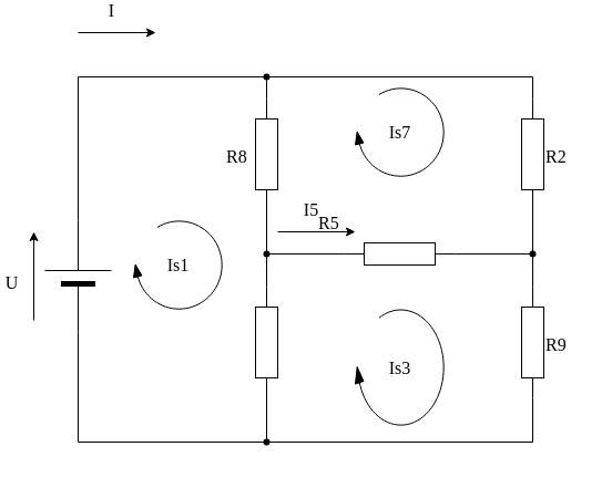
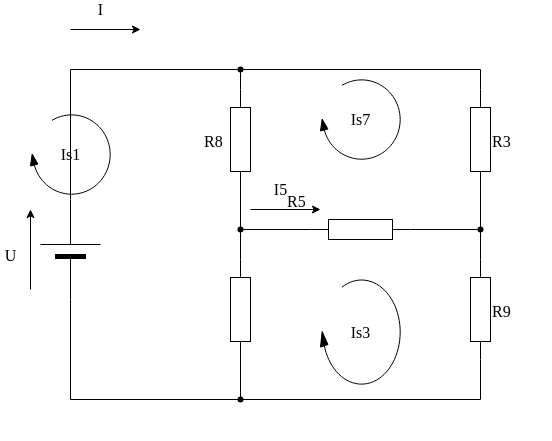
  <mxCell id="0" />
  <mxCell id="1" parent="0" />
  <mxCell id="2" style="edgeStyle=orthogonalEdgeStyle;rounded=0;orthogonalLoop=1;jettySize=auto;html=1;exitX=1;exitY=0.5;exitDx=0;exitDy=0;exitPerimeter=0;endArrow=none;endFill=0;" parent="1" source="4" target="32" edge="1"><mxGeometry relative="1" as="geometry"><Array as="points"><mxPoint x="70" y="60" /></Array></mxGeometry></mxCell>
  <mxCell id="3" style="edgeStyle=orthogonalEdgeStyle;rounded=0;orthogonalLoop=1;jettySize=auto;html=1;exitX=0;exitY=0.5;exitDx=0;exitDy=0;exitPerimeter=0;endArrow=none;endFill=0;" parent="1" source="4" target="33" edge="1"><mxGeometry relative="1" as="geometry"><Array as="points"><mxPoint x="70" y="390" /></Array></mxGeometry></mxCell>
  <mxCell id="4" value="" style="verticalLabelPosition=bottom;shadow=0;dashed=0;align=center;fillColor=#000000;html=1;verticalAlign=top;strokeWidth=1;shape=mxgraph.electrical.miscellaneous.monocell_battery;rounded=1;comic=0;labelBackgroundColor=none;fontFamily=Verdana;fontSize=12;rotation=-90;" parent="1" vertex="1"><mxGeometry x="20" y="210" width="100" height="60" as="geometry" /></mxCell>
  <mxCell id="5" style="edgeStyle=orthogonalEdgeStyle;rounded=0;html=1;entryX=0;entryY=0.5;entryPerimeter=0;labelBackgroundColor=none;startArrow=none;startFill=0;startSize=5;endArrow=none;endFill=0;endSize=5;jettySize=auto;orthogonalLoop=1;strokeWidth=1;fontFamily=Verdana;fontSize=12;" parent="1" source="30" target="19" edge="1"><mxGeometry relative="1" as="geometry"><mxPoint x="760" y="230" as="sourcePoint" /></mxGeometry></mxCell>
  <mxCell id="6" style="edgeStyle=orthogonalEdgeStyle;rounded=0;orthogonalLoop=1;jettySize=auto;html=1;exitX=0;exitY=0.5;exitDx=0;exitDy=0;exitPerimeter=0;endArrow=none;endFill=0;" parent="1" source="8" target="30" edge="1"><mxGeometry relative="1" as="geometry" /></mxCell>
  <mxCell id="7" style="edgeStyle=orthogonalEdgeStyle;rounded=0;orthogonalLoop=1;jettySize=auto;html=1;exitX=1;exitY=0.5;exitDx=0;exitDy=0;exitPerimeter=0;endArrow=none;endFill=0;" parent="1" source="8" target="32" edge="1"><mxGeometry relative="1" as="geometry" /></mxCell>
  <mxCell id="8" value="" style="verticalLabelPosition=bottom;shadow=0;dashed=0;align=center;html=1;verticalAlign=top;strokeWidth=1;shape=mxgraph.electrical.resistors.resistor_1;rounded=1;comic=0;labelBackgroundColor=none;fontFamily=Verdana;fontSize=12;rotation=-90;" parent="1" vertex="1"><mxGeometry x="190" y="120" width="100" height="20" as="geometry" /></mxCell>
  <mxCell id="9" style="edgeStyle=orthogonalEdgeStyle;rounded=0;orthogonalLoop=1;jettySize=auto;html=1;exitX=0;exitY=0.5;exitDx=0;exitDy=0;exitPerimeter=0;endArrow=none;endFill=0;" parent="1" source="11" target="31" edge="1"><mxGeometry relative="1" as="geometry" /></mxCell>
  <mxCell id="10" style="edgeStyle=orthogonalEdgeStyle;rounded=0;orthogonalLoop=1;jettySize=auto;html=1;exitX=1;exitY=0.5;exitDx=0;exitDy=0;exitPerimeter=0;endArrow=none;endFill=0;" parent="1" source="11" target="32" edge="1"><mxGeometry relative="1" as="geometry" /></mxCell>
  <mxCell id="11" value="" style="verticalLabelPosition=bottom;shadow=0;dashed=0;align=center;html=1;verticalAlign=top;strokeWidth=1;shape=mxgraph.electrical.resistors.resistor_1;rounded=1;comic=0;labelBackgroundColor=none;fontFamily=Verdana;fontSize=12;rotation=-90;" parent="1" vertex="1"><mxGeometry x="430" y="120" width="100" height="20" as="geometry" /></mxCell>
  <mxCell id="12" style="edgeStyle=orthogonalEdgeStyle;rounded=0;orthogonalLoop=1;jettySize=auto;html=1;exitX=1;exitY=0.5;exitDx=0;exitDy=0;exitPerimeter=0;endArrow=none;endFill=0;" parent="1" source="14" target="30" edge="1"><mxGeometry relative="1" as="geometry" /></mxCell>
  <mxCell id="13" style="edgeStyle=orthogonalEdgeStyle;rounded=0;orthogonalLoop=1;jettySize=auto;html=1;exitX=0;exitY=0.5;exitDx=0;exitDy=0;exitPerimeter=0;endArrow=none;endFill=0;" parent="1" source="14" target="33" edge="1"><mxGeometry relative="1" as="geometry" /></mxCell>
  <mxCell id="14" value="" style="verticalLabelPosition=bottom;shadow=0;dashed=0;align=center;html=1;verticalAlign=top;strokeWidth=1;shape=mxgraph.electrical.resistors.resistor_1;rounded=1;comic=0;labelBackgroundColor=none;fontFamily=Verdana;fontSize=12;rotation=-90;" parent="1" vertex="1"><mxGeometry x="190" y="290" width="100" height="20" as="geometry" /></mxCell>
  <mxCell id="15" style="edgeStyle=orthogonalEdgeStyle;rounded=0;orthogonalLoop=1;jettySize=auto;html=1;exitX=1;exitY=0.5;exitDx=0;exitDy=0;exitPerimeter=0;endArrow=none;endFill=0;" parent="1" source="17" target="31" edge="1"><mxGeometry relative="1" as="geometry" /></mxCell>
  <mxCell id="16" style="edgeStyle=orthogonalEdgeStyle;rounded=0;orthogonalLoop=1;jettySize=auto;html=1;exitX=0;exitY=0.5;exitDx=0;exitDy=0;exitPerimeter=0;endArrow=none;endFill=0;" parent="1" source="17" target="33" edge="1"><mxGeometry relative="1" as="geometry"><Array as="points"><mxPoint x="480" y="390" /></Array></mxGeometry></mxCell>
  <mxCell id="17" value="" style="verticalLabelPosition=bottom;shadow=0;dashed=0;align=center;html=1;verticalAlign=top;strokeWidth=1;shape=mxgraph.electrical.resistors.resistor_1;rounded=1;comic=0;labelBackgroundColor=none;fontFamily=Verdana;fontSize=12;rotation=-90;" parent="1" vertex="1"><mxGeometry x="430" y="290" width="100" height="20" as="geometry" /></mxCell>
  <mxCell id="18" style="edgeStyle=orthogonalEdgeStyle;rounded=0;html=1;exitX=1;exitY=0.5;exitPerimeter=0;labelBackgroundColor=none;startArrow=none;startFill=0;startSize=5;endArrow=none;endFill=0;endSize=5;jettySize=auto;orthogonalLoop=1;strokeWidth=1;fontFamily=Verdana;fontSize=12" parent="1" source="19" target="31" edge="1"><mxGeometry relative="1" as="geometry"><mxPoint x="410" y="250" as="targetPoint" /></mxGeometry></mxCell>
  <mxCell id="19" value="" style="verticalLabelPosition=bottom;shadow=0;dashed=0;align=center;fillColor=#ffffff;html=1;verticalAlign=top;strokeWidth=1;shape=mxgraph.electrical.resistors.resistor_1;rounded=1;comic=0;labelBackgroundColor=none;fontFamily=Verdana;fontSize=12;fontColor=#000000;rotation=0;" parent="1" vertex="1"><mxGeometry x="310" y="210" width="100" height="20" as="geometry" /></mxCell>
  <mxCell id="20" value="R8" style="text;html=1;resizable=0;points=[];autosize=1;align=left;verticalAlign=top;spacingTop=-4;fontSize=16;fontFamily=Verdana" parent="1" vertex="1"><mxGeometry x="202" y="120" width="40" height="20" as="geometry" /></mxCell>
  <mxCell id="21" value="R5" style="text;html=1;resizable=0;points=[];autosize=1;align=left;verticalAlign=top;spacingTop=-4;fontSize=16;fontFamily=Verdana" parent="1" vertex="1"><mxGeometry x="285" y="180" width="40" height="20" as="geometry" /></mxCell>
- <mxCell id="22" value="R2" style="text;html=1;resizable=0;points=[];autosize=1;align=left;verticalAlign=top;spacingTop=-4;fontSize=16;fontFamily=Verdana" parent="1" vertex="1"><mxGeometry x="490" y="120" width="40" height="20" as="geometry" /></mxCell>
+ <mxCell id="22" value="R3" style="text;html=1;resizable=0;points=[];autosize=1;align=left;verticalAlign=top;spacingTop=-4;fontSize=16;fontFamily=Verdana" parent="1" vertex="1"><mxGeometry x="490" y="120" width="40" height="20" as="geometry" /></mxCell>
  <mxCell id="23" value="R9" style="text;html=1;resizable=0;points=[];autosize=1;align=left;verticalAlign=top;spacingTop=-4;fontSize=16;fontFamily=Verdana" parent="1" vertex="1"><mxGeometry x="490" y="290" width="40" height="20" as="geometry" /></mxCell>
  <mxCell id="24" value="I" style="endArrow=classic;html=1;labelBackgroundColor=none;strokeWidth=1;fontFamily=Verdana;fontSize=16" parent="1" edge="1"><mxGeometry x="-0.143" y="20" width="50" height="50" relative="1" as="geometry"><mxPoint x="70" y="20" as="sourcePoint" /><mxPoint x="140" y="20" as="targetPoint" /><mxPoint as="offset" /></mxGeometry></mxCell>
  <mxCell id="25" value="U" style="endArrow=classic;html=1;labelBackgroundColor=none;strokeWidth=1;fontFamily=Verdana;fontSize=16" parent="1" edge="1"><mxGeometry x="-0.143" y="20" width="50" height="50" relative="1" as="geometry"><mxPoint x="30" y="280" as="sourcePoint" /><mxPoint x="30" y="200" as="targetPoint" /><mxPoint as="offset" /></mxGeometry></mxCell>
  <mxCell id="26" value="I5" style="endArrow=classic;html=1;labelBackgroundColor=none;strokeWidth=1;fontFamily=Verdana;fontSize=16" parent="1" edge="1"><mxGeometry x="-0.143" y="20" width="50" height="50" relative="1" as="geometry"><mxPoint x="250" y="200" as="sourcePoint" /><mxPoint x="320" y="200" as="targetPoint" /><mxPoint as="offset" /></mxGeometry></mxCell>
- <mxCell id="27" value="Is1" style="verticalLabelPosition=middle;html=1;verticalAlign=middle;strokeWidth=1;shape=mxgraph.lean_mapping.physical_pull;rounded=1;shadow=0;comic=0;labelBackgroundColor=none;fillColor=#000000;fontFamily=Verdana;fontSize=16;align=center;flipH=1;labelPosition=center;" parent="1" vertex="1"><mxGeometry x="120" y="190" width="80" height="80" as="geometry" /></mxCell>
+ <mxCell id="27" value="Is1" style="verticalLabelPosition=middle;html=1;verticalAlign=middle;strokeWidth=1;shape=mxgraph.lean_mapping.physical_pull;rounded=1;shadow=0;comic=0;labelBackgroundColor=none;fillColor=#000000;fontFamily=Verdana;fontSize=16;align=center;flipH=1;labelPosition=center;" parent="1" vertex="1"><mxGeometry x="30" y="105" width="80" height="80" as="geometry" /></mxCell>
  <mxCell id="28" value="Is7" style="verticalLabelPosition=middle;html=1;verticalAlign=middle;strokeWidth=1;shape=mxgraph.lean_mapping.physical_pull;rounded=1;shadow=0;comic=0;labelBackgroundColor=none;fillColor=#000000;fontFamily=Verdana;fontSize=16;align=center;flipH=1;labelPosition=center;" parent="1" vertex="1"><mxGeometry x="320" y="70" width="80" height="80" as="geometry" /></mxCell>
  <mxCell id="29" value="Is3" style="verticalLabelPosition=middle;html=1;verticalAlign=middle;strokeWidth=1;shape=mxgraph.lean_mapping.physical_pull;rounded=1;shadow=0;comic=0;labelBackgroundColor=none;fillColor=#000000;fontFamily=Verdana;fontSize=16;align=center;flipH=1;labelPosition=center;" parent="1" vertex="1"><mxGeometry x="320" y="270" width="80" height="105" as="geometry" /></mxCell>
  <mxCell id="30" value="" style="shape=waypoint;sketch=0;size=6;pointerEvents=1;points=[];fillColor=none;resizable=0;rotatable=0;perimeter=centerPerimeter;snapToPoint=1;" parent="1" vertex="1"><mxGeometry x="220" y="200" width="40" height="40" as="geometry" /></mxCell>
  <mxCell id="31" value="" style="shape=waypoint;sketch=0;size=6;pointerEvents=1;points=[];fillColor=none;resizable=0;rotatable=0;perimeter=centerPerimeter;snapToPoint=1;" parent="1" vertex="1"><mxGeometry x="460" y="200" width="40" height="40" as="geometry" /></mxCell>
  <mxCell id="32" value="" style="shape=waypoint;sketch=0;size=6;pointerEvents=1;points=[];fillColor=none;resizable=0;rotatable=0;perimeter=centerPerimeter;snapToPoint=1;" parent="1" vertex="1"><mxGeometry x="220" y="40" width="40" height="40" as="geometry" /></mxCell>
  <mxCell id="33" value="" style="shape=waypoint;sketch=0;size=6;pointerEvents=1;points=[];fillColor=none;resizable=0;rotatable=0;perimeter=centerPerimeter;snapToPoint=1;" parent="1" vertex="1"><mxGeometry x="220" y="370" width="40" height="40" as="geometry" /></mxCell>
